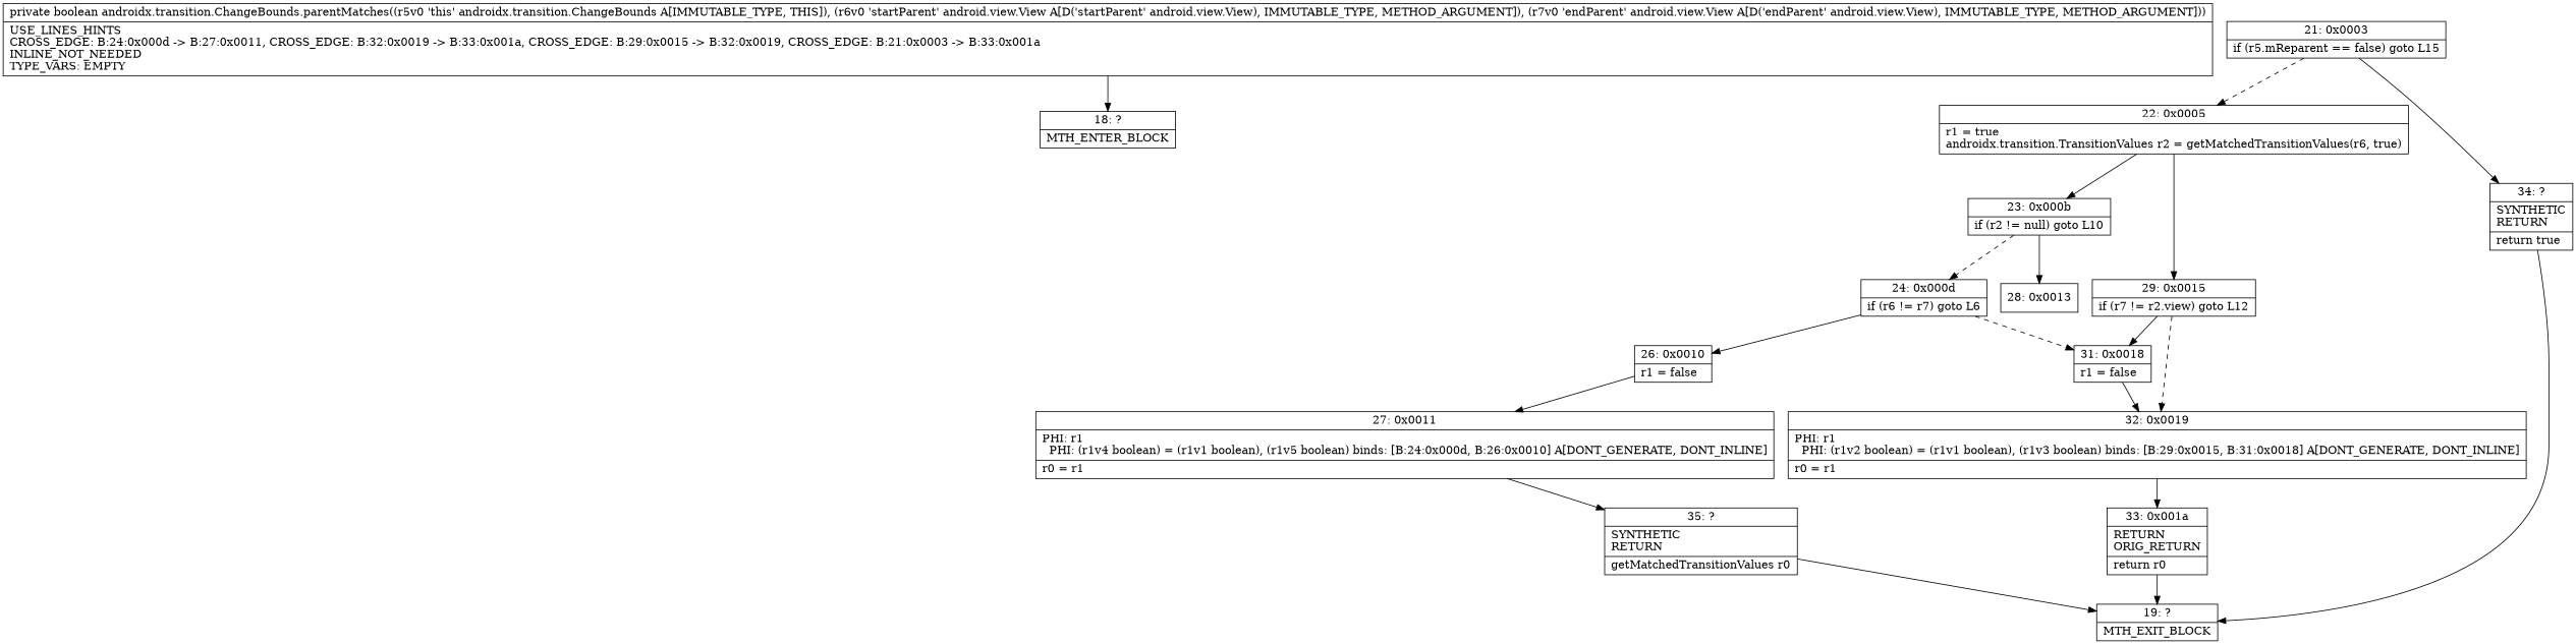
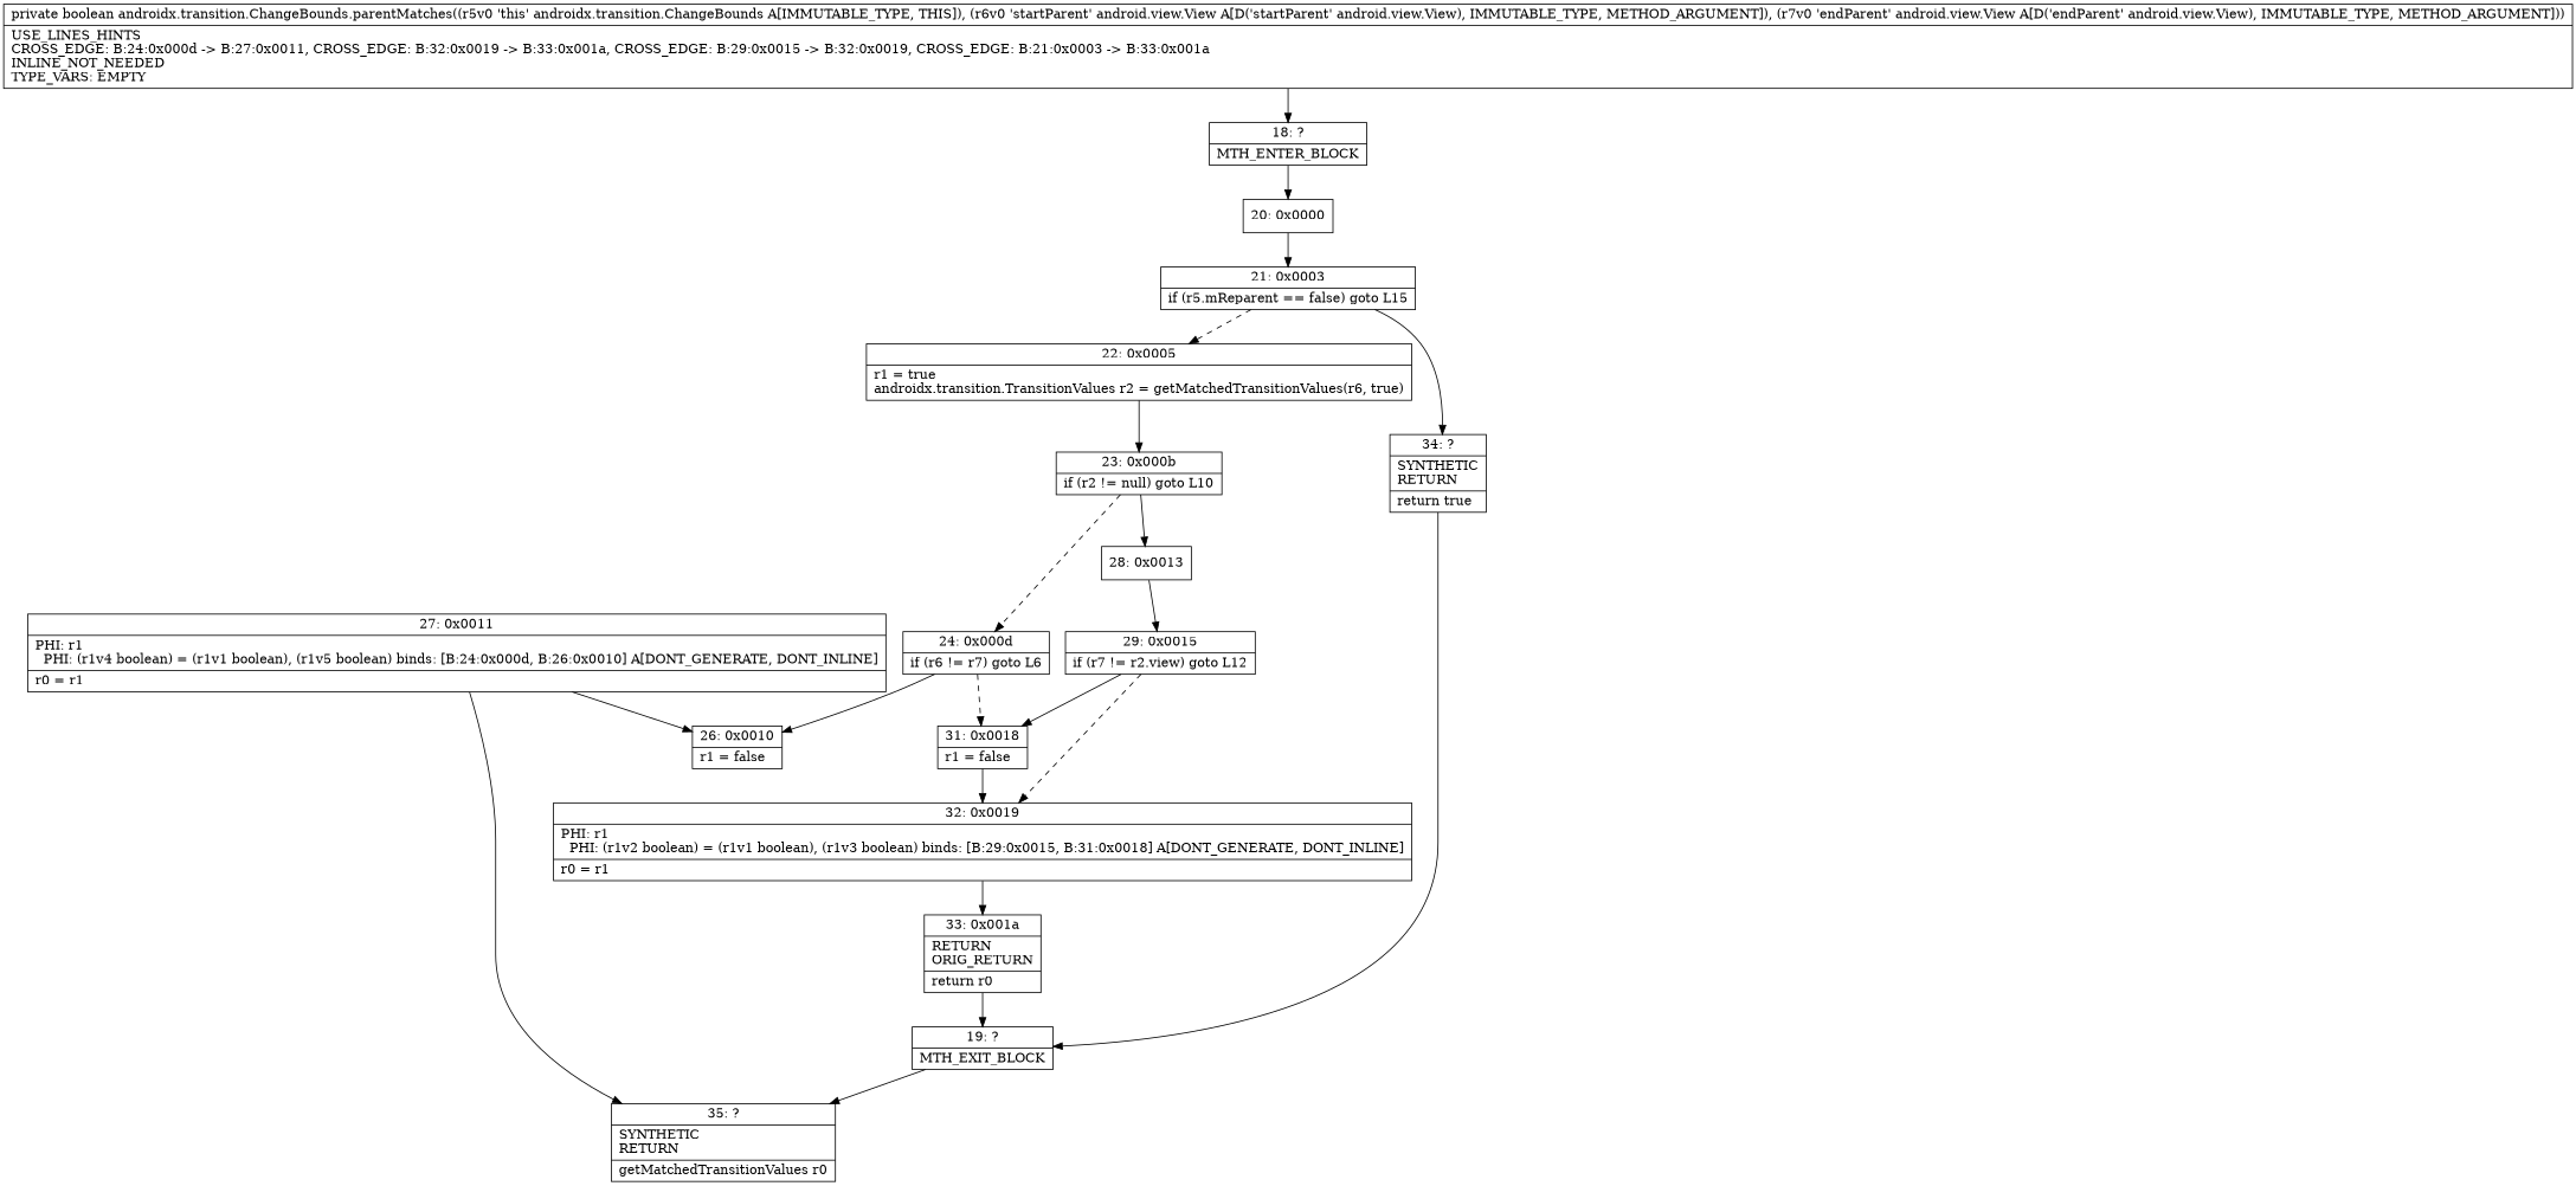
  digraph {
    node [shape=record]
    n1 [label="{18\:\ ?|MTH_ENTER_BLOCK\l}"]
+   n2 [label="{20\:\ 0x0000}"]
    n3 [label="{21\:\ 0x0003|if (r5.mReparent == false) goto L15\l}"]
    n4 [label="{22\:\ 0x0005|r1 = true\landroidx.transition.TransitionValues r2 = getMatchedTransitionValues(r6, true)\l}"]
    n5 [label="{34\:\ ?|SYNTHETIC\lRETURN\l|return true\l}"]
    n6 [label="{23\:\ 0x000b|if (r2 != null) goto L10\l}"]
    n7 [label="{19\:\ ?|MTH_EXIT_BLOCK\l}"]
    n8 [label="{24\:\ 0x000d|if (r6 != r7) goto L6\l}"]
    n9 [label="{28\:\ 0x0013}"]
    n10 [label="{26\:\ 0x0010|r1 = false\l}"]
    n11 [label="{31\:\ 0x0018|r1 = false\l}"]
    n12 [label="{29\:\ 0x0015|if (r7 != r2.view) goto L12\l}"]
    n13 [label="{27\:\ 0x0011|PHI: r1 \l  PHI: (r1v4 boolean) = (r1v1 boolean), (r1v5 boolean) binds: [B:24:0x000d, B:26:0x0010] A[DONT_GENERATE, DONT_INLINE]\l|r0 = r1\l}"]
    n14 [label="{35\:\ ?|SYNTHETIC\lRETURN\l|getMatchedTransitionValues r0\l}"]
    n15 [label="{32\:\ 0x0019|PHI: r1 \l  PHI: (r1v2 boolean) = (r1v1 boolean), (r1v3 boolean) binds: [B:29:0x0015, B:31:0x0018] A[DONT_GENERATE, DONT_INLINE]\l|r0 = r1\l}"]
    n16 [label="{33\:\ 0x001a|RETURN\lORIG_RETURN\l|return r0\l}"]
    n17 [label="{private boolean androidx.transition.ChangeBounds.parentMatches((r5v0 'this' androidx.transition.ChangeBounds A[IMMUTABLE_TYPE, THIS]), (r6v0 'startParent' android.view.View A[D('startParent' android.view.View), IMMUTABLE_TYPE, METHOD_ARGUMENT]), (r7v0 'endParent' android.view.View A[D('endParent' android.view.View), IMMUTABLE_TYPE, METHOD_ARGUMENT]))  | USE_LINES_HINTS\lCROSS_EDGE: B:24:0x000d \-\> B:27:0x0011, CROSS_EDGE: B:32:0x0019 \-\> B:33:0x001a, CROSS_EDGE: B:29:0x0015 \-\> B:32:0x0019, CROSS_EDGE: B:21:0x0003 \-\> B:33:0x001a\lINLINE_NOT_NEEDED\lTYPE_VARS: EMPTY\l}"]
+   n1 -> n2
+   n2 -> n3
    n3 -> n4 [style=dashed]
    n3 -> n5
    n4 -> n6
    n5 -> n7
    n6 -> n8 [style=dashed]
    n6 -> n9
    n8 -> n10
    n8 -> n11 [style=dashed]
-   n4 -> n12
-   n10 -> n13
+   n9 -> n12
+   n13 -> n10
    n11 -> n15
    n12 -> n11
    n12 -> n15 [style=dashed]
    n13 -> n14
-   n14 -> n7
+   n7 -> n14
    n15 -> n16
    n16 -> n7
    n17 -> n1
  }
